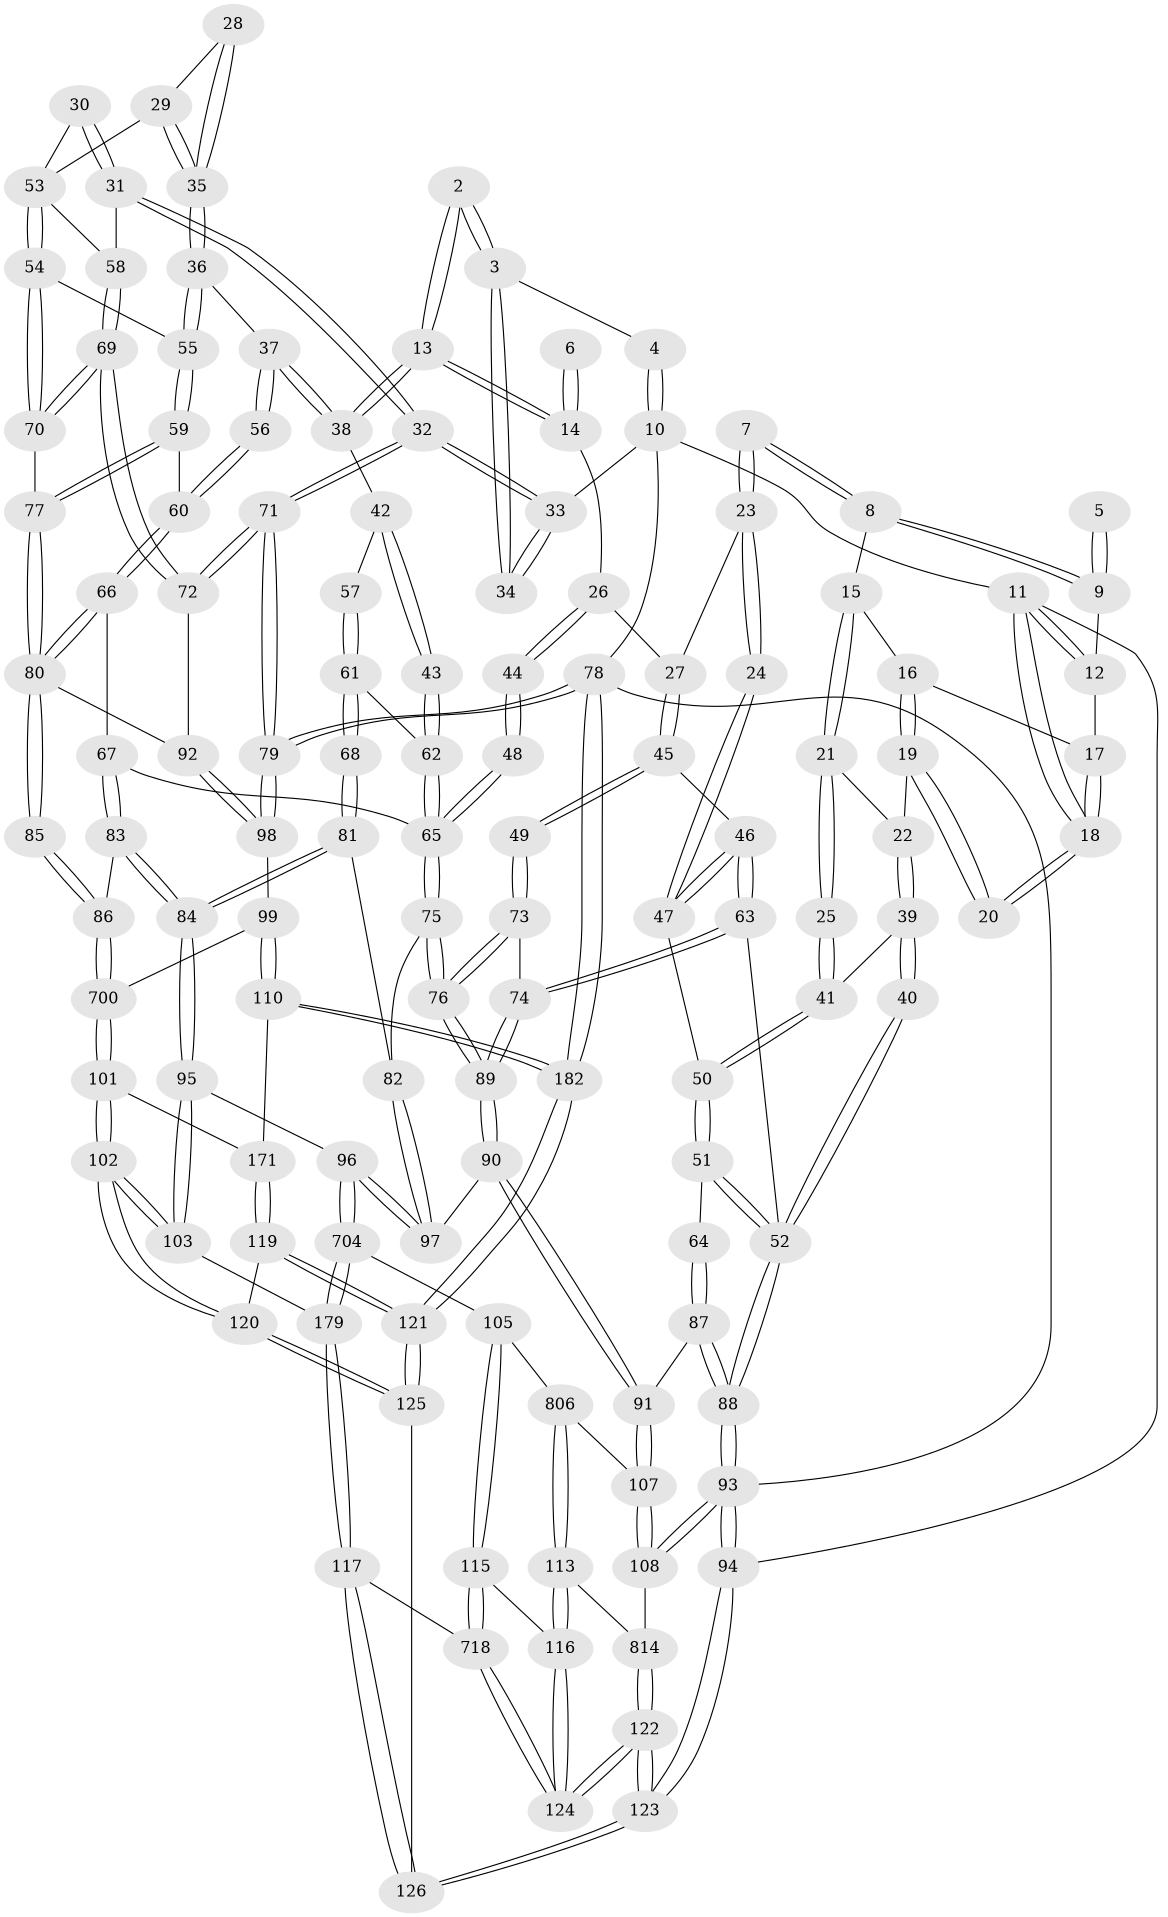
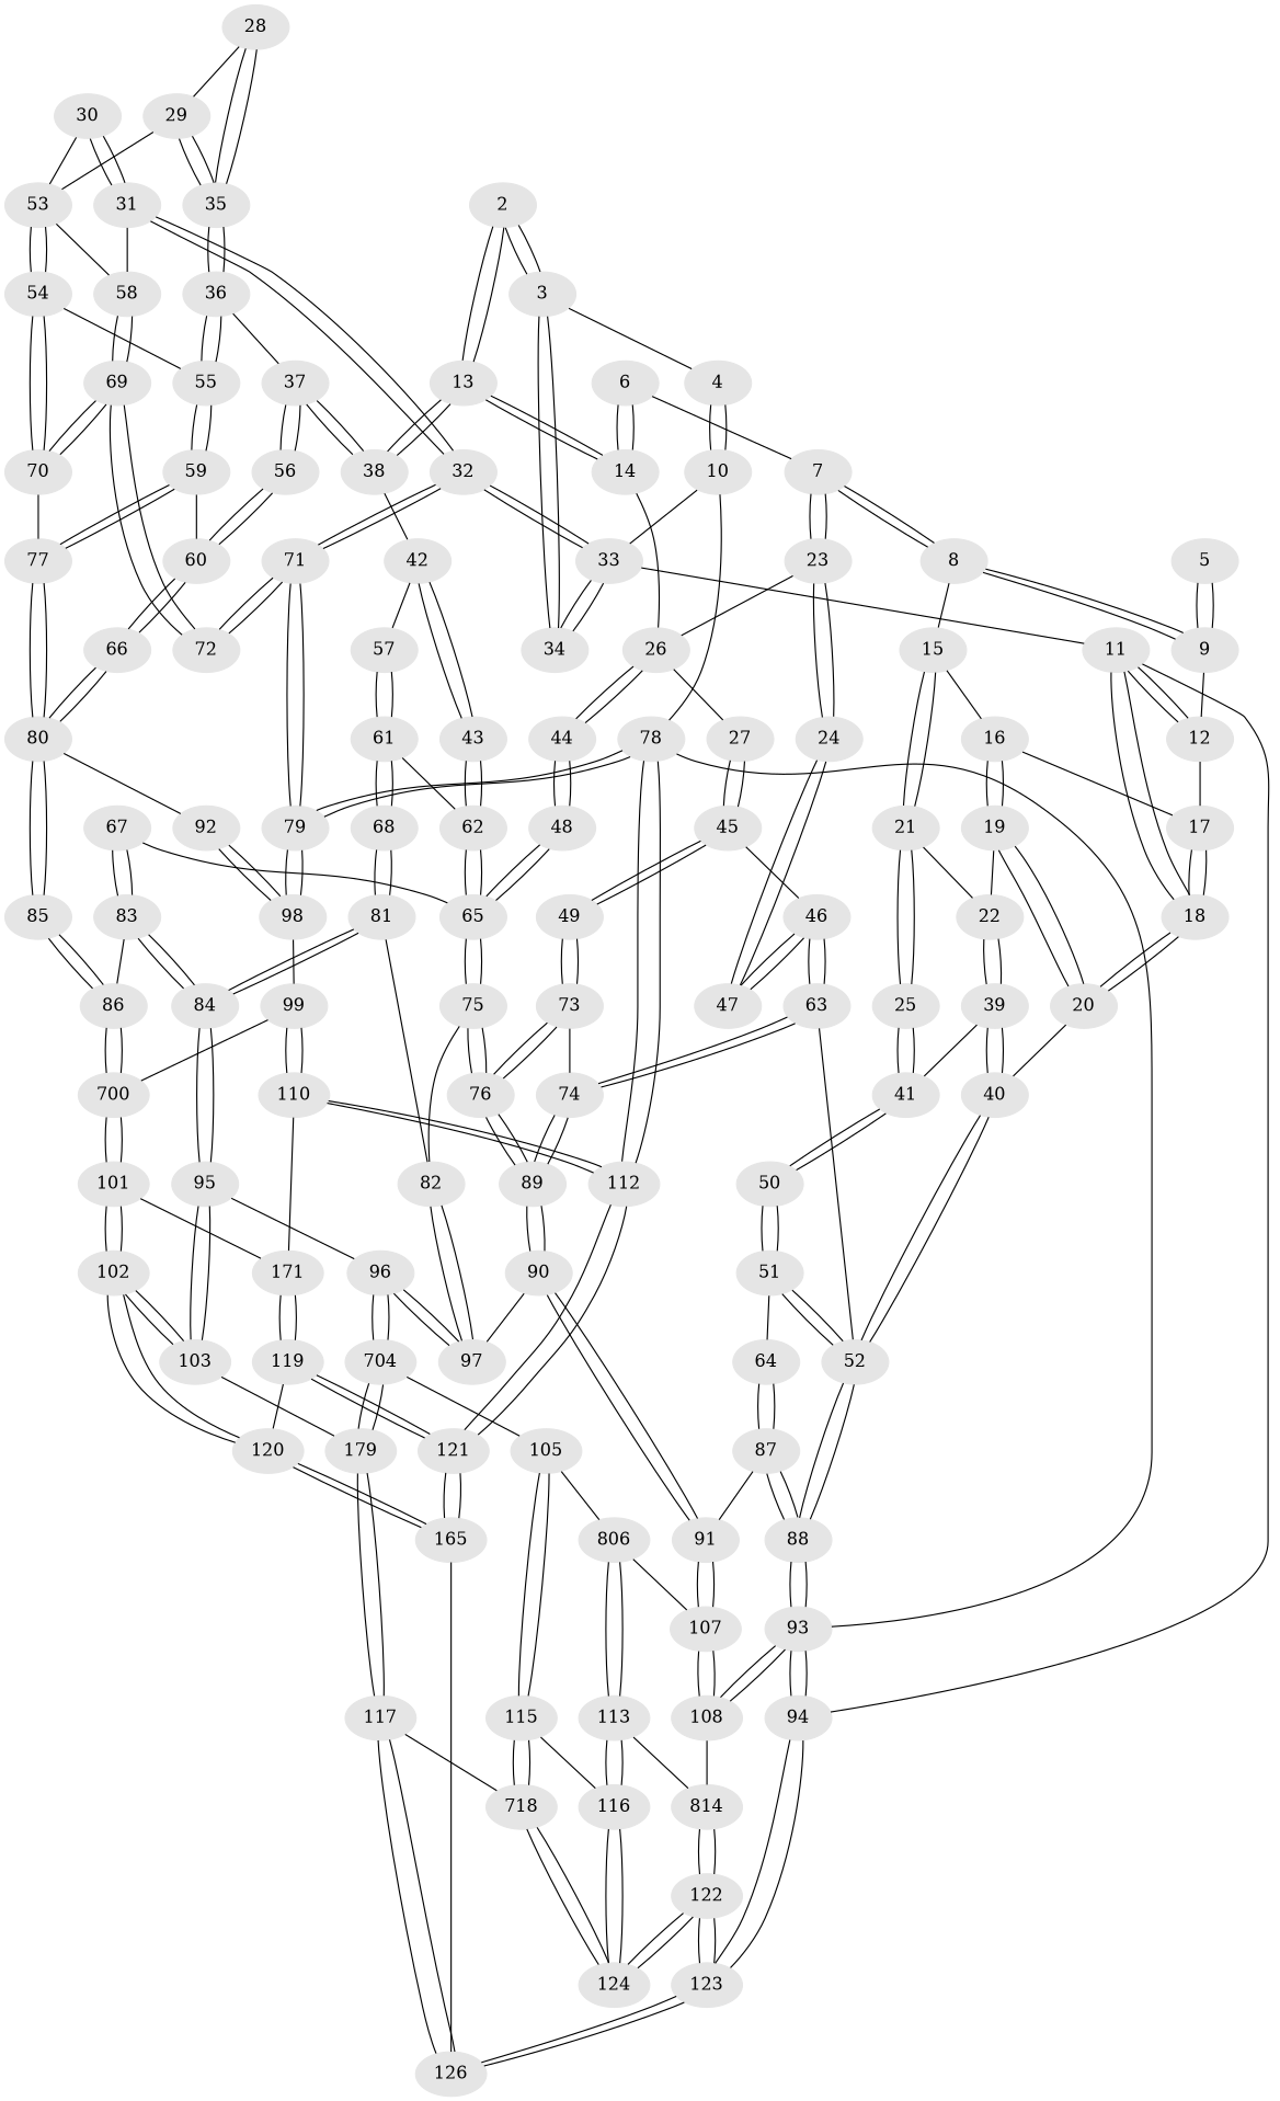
  graph {
    node [color=gray90 style=filled]
    2
    3
    13
    6
    7
    14
    4
    34
    38
    10
    5
    9
    11
    33
    78
    12
    8
    23
    26
    15
    24
    27
    16
    21
    17
    18
    94
    79
-   112 [label=182]
+   112
    93
    20
    123
    42
    44
    19
    22
    25
    40
    39
    52
    41
    47
    45
    50
    48
    46
    49
    28
    29
    35
    53
    36
    30
    31
    32
    58
    54
    71
    69
    72
    37
    55
    56
    59
    60
    43
    57
    88
    51
    62
    61
    65
    63
    73
    74
    75
    76
    64
    87
    70
    77
    66
    68
    80
    67
    81
    89
    91
    82
    83
    92
    85
    84
    86
    98
    90
    97
    121
    99
    95
    n101 [label=700]
    96
    103
    101
    107
    108
    n107 [label=814]
    126
    n109 [label=704]
    n110 [label=179]
    105
    110
    n113 [label=171]
    102
    120
    119
-   125
+   125 [label=165]
    117
    n119 [label=806]
    115
    113
    116
    n123 [label=718]
    122
    124
    2 -- 3
    2 -- 3
    2 -- 13
    2 -- 13
    3 -- 4
    3 -- 34
    3 -- 34
    13 -- 14
    13 -- 14
    13 -- 38
    13 -- 38
+   6 -- 7
    6 -- 14
    6 -- 14
    7 -- 8
    7 -- 8
    7 -- 23
    7 -- 23
    14 -- 26
    4 -- 10
    4 -- 10
    38 -- 42
-   10 -- 11
+   33 -- 11
    10 -- 33
    10 -- 78
    5 -- 9
    5 -- 9
    9 -- 12
    11 -- 12
    11 -- 12
    11 -- 18
    11 -- 18
    11 -- 94
    33 -- 34
    33 -- 34
    78 -- 79
    78 -- 79
    78 -- 112
    78 -- 112
    78 -- 93
    12 -- 17
    8 -- 9
    8 -- 9
    8 -- 15
    23 -- 24
    23 -- 24
-   23 -- 27
+   23 -- 26
    26 -- 27
    26 -- 44
    26 -- 44
    15 -- 16
    15 -- 21
    15 -- 21
    24 -- 47
    24 -- 47
    27 -- 45
    27 -- 45
    16 -- 17
    16 -- 19
    16 -- 19
    21 -- 22
    21 -- 25
    21 -- 25
    17 -- 18
    17 -- 18
    18 -- 20
    18 -- 20
    94 -- 123
    94 -- 123
    79 -- 98
    79 -- 98
    112 -- 121
    112 -- 121
    93 -- 94
    93 -- 94
    93 -- 108
    93 -- 108
+   20 -- 40
    123 -- 126
    123 -- 126
    42 -- 43
    42 -- 43
    42 -- 57
    44 -- 48
    44 -- 48
    19 -- 20
    19 -- 20
    19 -- 22
    22 -- 39
    22 -- 39
    25 -- 41
    25 -- 41
    40 -- 52
    40 -- 52
    39 -- 40
    39 -- 40
    39 -- 41
    52 -- 88
    52 -- 88
    41 -- 50
    41 -- 50
-   47 -- 50
    45 -- 46
    45 -- 49
    45 -- 49
    50 -- 51
    50 -- 51
    48 -- 65
    48 -- 65
    46 -- 47
    46 -- 47
    46 -- 63
    46 -- 63
    49 -- 73
    49 -- 73
    28 -- 29
    28 -- 35
    28 -- 35
    29 -- 35
    29 -- 35
    29 -- 53
    35 -- 36
    35 -- 36
    53 -- 58
    53 -- 54
    53 -- 54
    36 -- 37
    36 -- 55
    36 -- 55
    30 -- 53
    30 -- 31
    30 -- 31
    31 -- 32
    31 -- 32
    31 -- 58
    32 -- 33
    32 -- 33
    32 -- 71
    32 -- 71
    58 -- 69
    58 -- 69
    54 -- 55
    54 -- 70
    54 -- 70
    71 -- 79
    71 -- 79
    71 -- 72
    71 -- 72
    69 -- 72
    69 -- 72
    69 -- 70
    69 -- 70
-   72 -- 92
    37 -- 38
    37 -- 38
    37 -- 56
    37 -- 56
    55 -- 59
    55 -- 59
    56 -- 60
    56 -- 60
    59 -- 60
    59 -- 77
    59 -- 77
    60 -- 66
    60 -- 66
    43 -- 62
    43 -- 62
    57 -- 61
    57 -- 61
    88 -- 93
    88 -- 93
    51 -- 52
    51 -- 52
    51 -- 64
    62 -- 65
    62 -- 65
    61 -- 62
    61 -- 68
    61 -- 68
    65 -- 75
    65 -- 75
    63 -- 52
    63 -- 74
    63 -- 74
    73 -- 74
    73 -- 76
    73 -- 76
    74 -- 89
    74 -- 89
    75 -- 76
    75 -- 76
    75 -- 82
    76 -- 89
    76 -- 89
    64 -- 87
    64 -- 87
    87 -- 88
    87 -- 88
    87 -- 91
    70 -- 77
    77 -- 80
    77 -- 80
    66 -- 80
    66 -- 80
-   66 -- 67
    68 -- 81
    68 -- 81
    80 -- 92
    80 -- 85
    80 -- 85
    67 -- 65
    67 -- 83
    67 -- 83
    81 -- 82
    81 -- 84
    81 -- 84
    89 -- 90
    89 -- 90
    91 -- 107
    91 -- 107
    82 -- 97
    82 -- 97
    83 -- 84
    83 -- 84
    83 -- 86
    92 -- 98
    92 -- 98
    85 -- 86
    85 -- 86
    84 -- 95
    84 -- 95
    86 -- n101
    86 -- n101
    98 -- 99
    90 -- 91
    90 -- 91
    90 -- 97
    121 -- 125
    121 -- 125
    99 -- n101
    99 -- 110
    99 -- 110
    95 -- 96
    95 -- 103
    95 -- 103
    n101 -- 101
    n101 -- 101
    96 -- 97
    96 -- 97
    96 -- n109
    96 -- n109
    103 -- n110
    101 -- n113
    101 -- 102
    101 -- 102
    107 -- 108
    107 -- 108
    108 -- n107
    n107 -- 122
    n107 -- 122
    n109 -- n110
    n109 -- n110
    n109 -- 105
    n110 -- 117
    n110 -- 117
    105 -- n119
    105 -- 115
    105 -- 115
    110 -- 112
    110 -- 112
    110 -- n113
    n113 -- 119
    n113 -- 119
    102 -- 103
    102 -- 103
    102 -- 120
    102 -- 120
    120 -- 125
    120 -- 125
    119 -- 121
    119 -- 121
    119 -- 120
    125 -- 126
    117 -- 126
    117 -- 126
    117 -- n123
    n119 -- 107
    n119 -- 113
    n119 -- 113
    115 -- 116
    115 -- n123
    115 -- n123
    113 -- n107
    113 -- 116
    113 -- 116
    116 -- 124
    116 -- 124
    n123 -- 124
    n123 -- 124
    122 -- 123
    122 -- 123
    122 -- 124
    122 -- 124
  }
